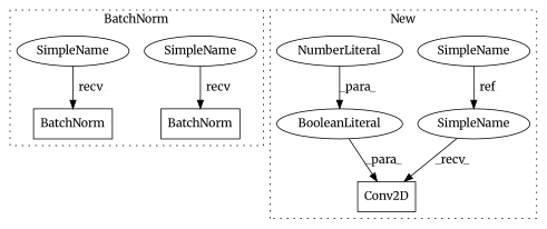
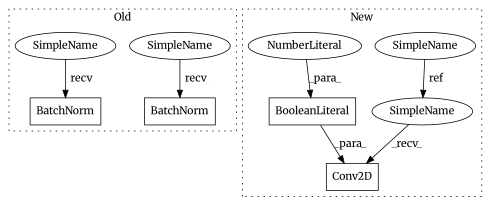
  digraph {
    fontname=Merriweather
    node [a=42 fontname=Merriweather l=2 shape=ellipse]
    edge [fontname=Merriweather]
    n1 [a=32 l="10,1" label=BatchNorm s="2182,2212" shape=box]
    n2 [a=32 l="10,1" label=BatchNorm s="2125,2147" shape=box]
    n3 [label=SimpleName s=2122]
    n4 [label=SimpleName s=2179]
    n5 [a=32 l="7,1" label=Conv2D s="1029,1095" shape=box]
-   n6 [a=9 l=5 label=BooleanLiteral s=1090]
+   n6 [a=9 l=5 label=BooleanLiteral s=1090 shape=box]
    n7 [label=SimpleName s=812]
    n8 [a=34 l=1 label=NumberLiteral s=1050]
    n9 [label=SimpleName s=1026]
    subgraph cluster_1 {
-     label=BatchNorm
+     label=Old
      style=dotted
      n1
      n2
      n3
      n4
    }
    subgraph cluster_2 {
      label=New
      style=dotted
      n5
      n6
      n7
      n8
      n9
    }
    n3 -> n2 [label=_recv_]
    n4 -> n1 [label=_recv_]
    n6 -> n5 [label=_para_]
    n7 -> n9 [label=_ref_]
    n8 -> n6 [label=_para_]
    n9 -> n5 [label=_recv_]
  }
